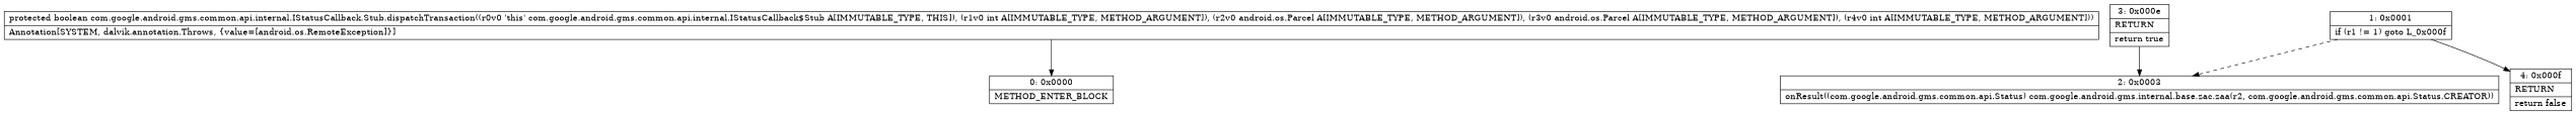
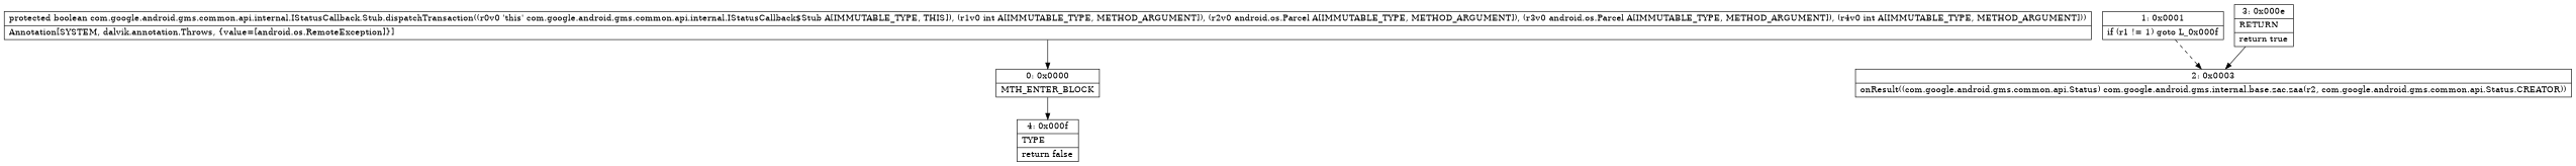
  digraph {
    node [shape=record]
-   n1 [label="{0\:\ 0x0000|METHOD_ENTER_BLOCK\l}"]
+   n1 [label="{0\:\ 0x0000|MTH_ENTER_BLOCK\l}"]
    n2 [label="{1\:\ 0x0001|if (r1 != 1) goto L_0x000f\l}"]
    n3 [label="{2\:\ 0x0003|onResult((com.google.android.gms.common.api.Status) com.google.android.gms.internal.base.zac.zaa(r2, com.google.android.gms.common.api.Status.CREATOR))\l}"]
-   n4 [label="{4\:\ 0x000f|RETURN\l|return false\l}"]
+   n4 [label="{4\:\ 0x000f|TYPE\l|return false\l}"]
    n5 [label="{3\:\ 0x000e|RETURN\l|return true\l}"]
    n6 [label="{protected boolean com.google.android.gms.common.api.internal.IStatusCallback.Stub.dispatchTransaction((r0v0 'this' com.google.android.gms.common.api.internal.IStatusCallback$Stub A[IMMUTABLE_TYPE, THIS]), (r1v0 int A[IMMUTABLE_TYPE, METHOD_ARGUMENT]), (r2v0 android.os.Parcel A[IMMUTABLE_TYPE, METHOD_ARGUMENT]), (r3v0 android.os.Parcel A[IMMUTABLE_TYPE, METHOD_ARGUMENT]), (r4v0 int A[IMMUTABLE_TYPE, METHOD_ARGUMENT]))  | Annotation[SYSTEM, dalvik.annotation.Throws, \{value=[android.os.RemoteException]\}]\l}"]
    n2 -> n3 [style=dashed]
-   n2 -> n4
+   n1 -> n4
    n5 -> n3
    n6 -> n1
  }
